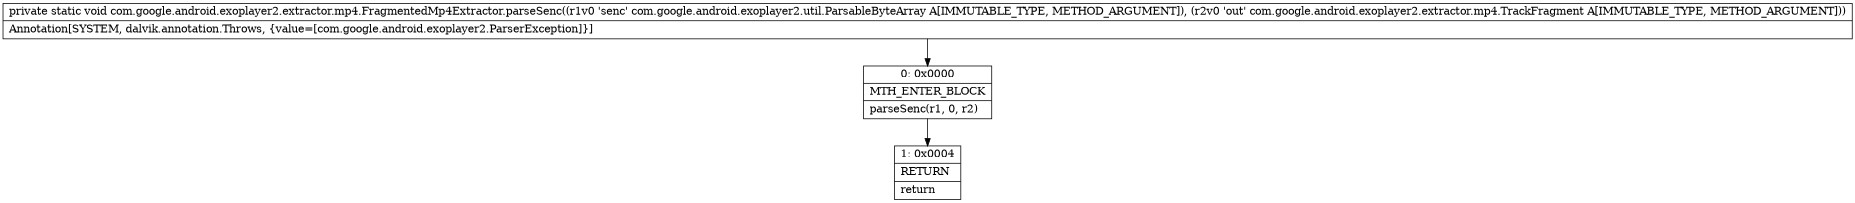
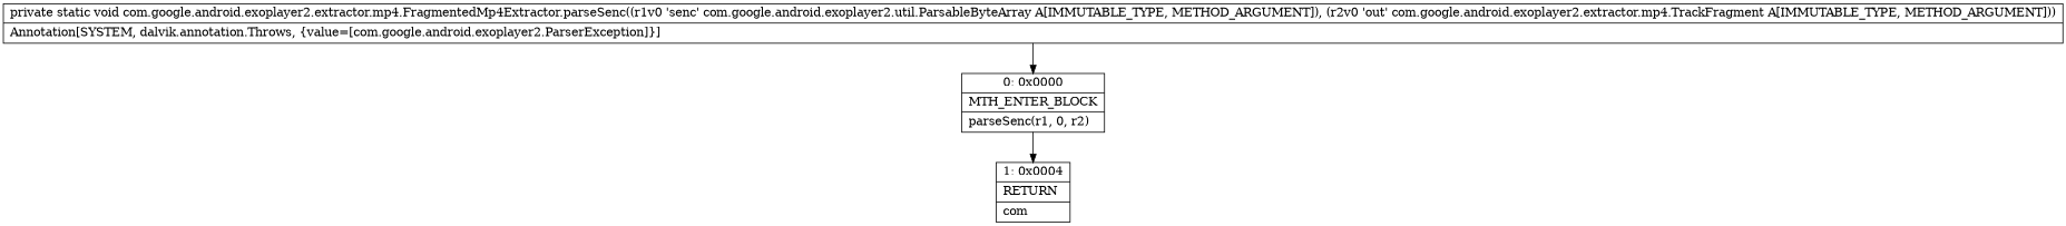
  digraph {
    node [shape=record]
    n1 [label="{0\:\ 0x0000|MTH_ENTER_BLOCK\l|parseSenc(r1, 0, r2)\l}"]
-   n2 [label="{1\:\ 0x0004|RETURN\l|return\l}"]
+   n2 [label="{1\:\ 0x0004|RETURN\l|com\l}"]
    n3 [label="{private static void com.google.android.exoplayer2.extractor.mp4.FragmentedMp4Extractor.parseSenc((r1v0 'senc' com.google.android.exoplayer2.util.ParsableByteArray A[IMMUTABLE_TYPE, METHOD_ARGUMENT]), (r2v0 'out' com.google.android.exoplayer2.extractor.mp4.TrackFragment A[IMMUTABLE_TYPE, METHOD_ARGUMENT]))  | Annotation[SYSTEM, dalvik.annotation.Throws, \{value=[com.google.android.exoplayer2.ParserException]\}]\l}"]
    n1 -> n2
    n3 -> n1
  }
